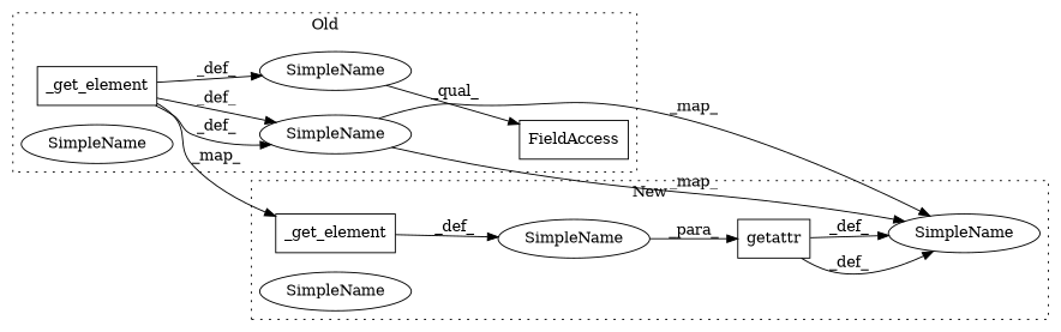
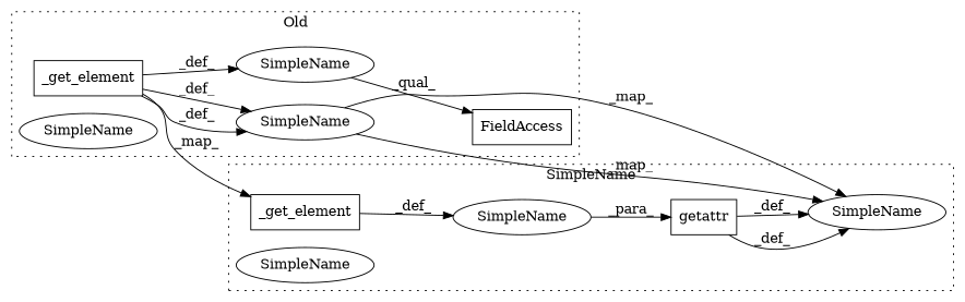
  digraph {
    rankdir=LR
    node [a=42 l=8 shape=ellipse]
    n1 [a=32 l=14 label=_get_element s=1834 shape=box]
    n2 [label=SimpleName l=""]
    n3 [a=22 l=30 label=FieldAccess s=1829 shape=box]
    n4 [label=SimpleName s=1820]
    n5 [label=SimpleName s=1820]
    n6 [a=32 l=14 label=_get_element s=1984 shape=box]
    n7 [label=SimpleName s=1962]
    n8 [label=SimpleName s=1962]
    n9 [a=32 l="8,1" label=getattr s="1971,2004" shape=box]
    n10 [label=SimpleName l=""]
    subgraph cluster_1 {
      label=Old
      style=dotted
      n1
      n2
      n3
      n4
      n5
    }
    subgraph cluster_2 {
-     label=New
+     label=SimpleName
      style=dotted
      n6
      n7
      n8
      n9
      n10
    }
    n1 -> n2 [label=_def_]
    n1 -> n5 [label=_def_]
    n1 -> n5 [label=_def_]
    n1 -> n6 [label=_map_]
    n2 -> n3 [label=_qual_]
    n5 -> n8 [label=_map_]
    n5 -> n8 [label=_map_]
    n6 -> n10 [label=_def_]
    n9 -> n8 [label=_def_]
    n9 -> n8 [label=_def_]
    n10 -> n9 [label=_para_]
  }
